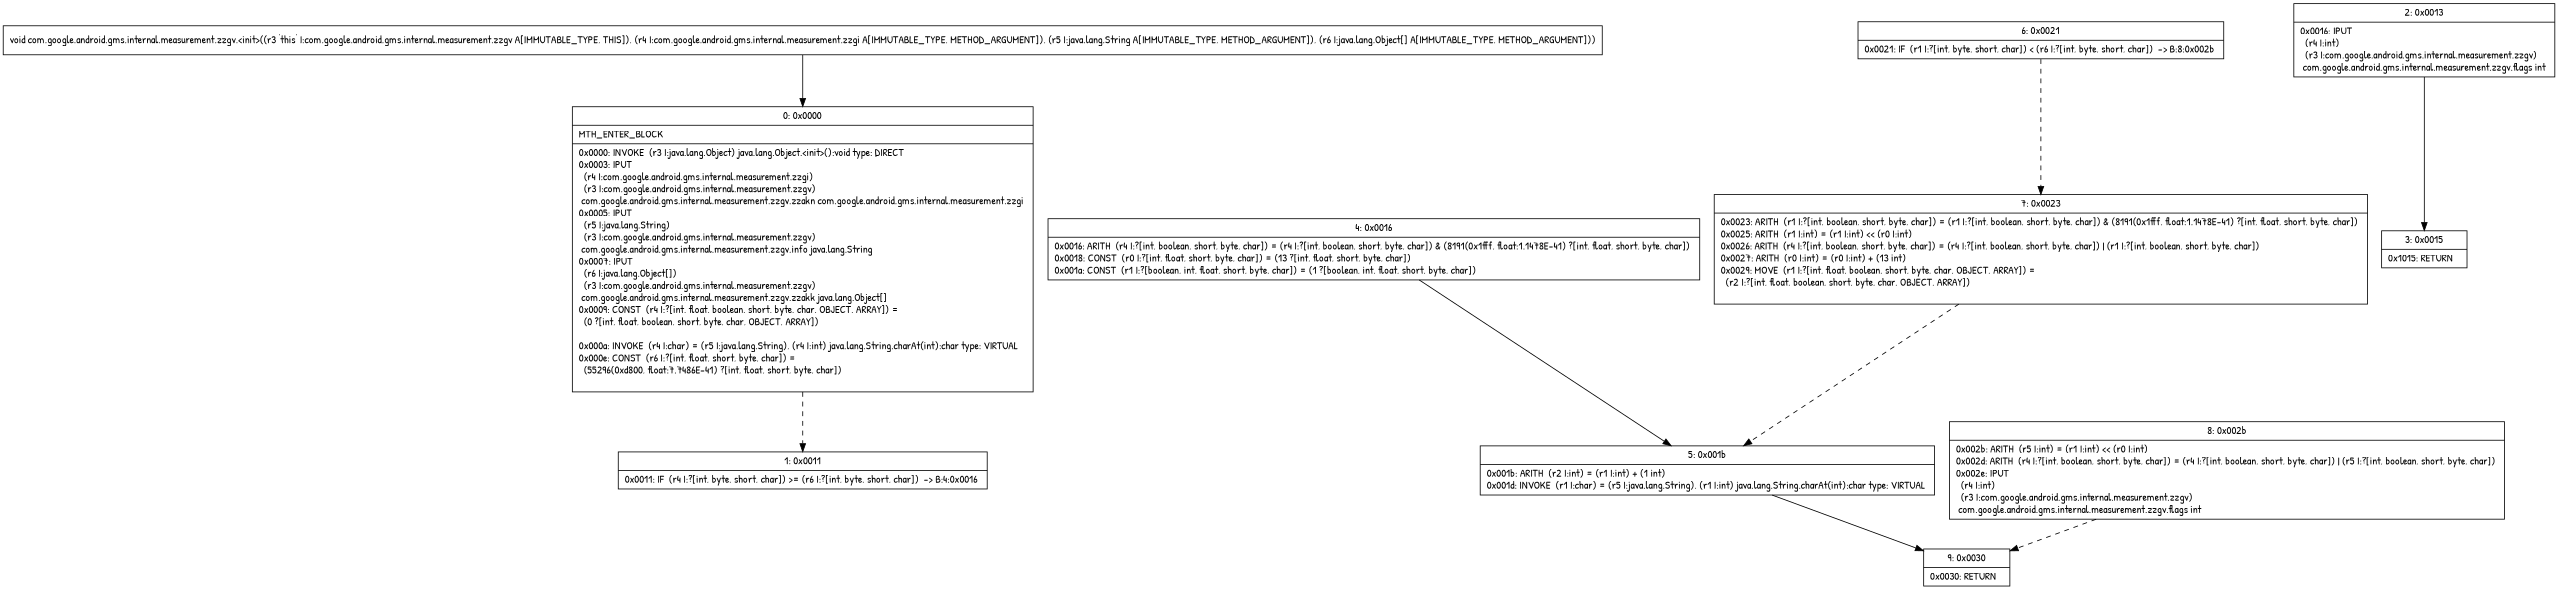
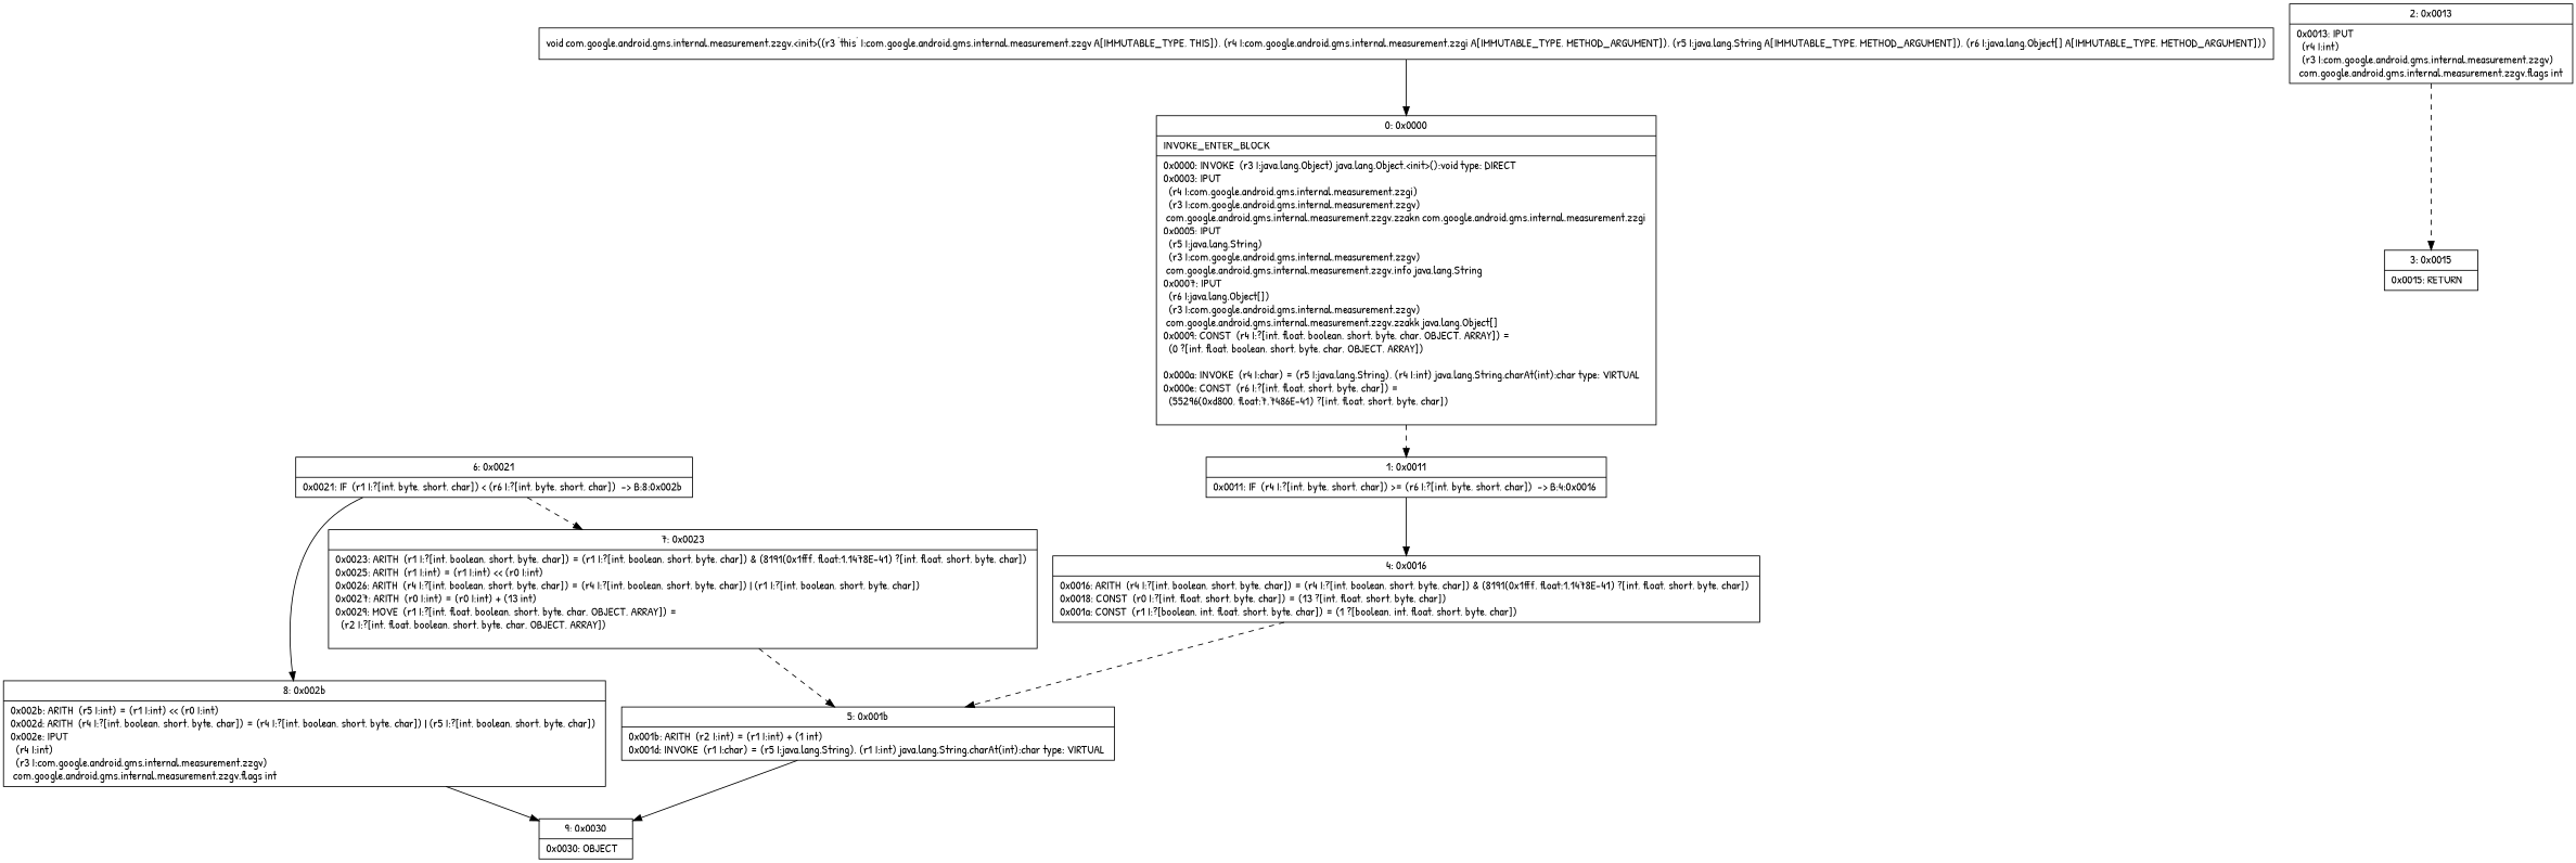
  digraph {
    fontname="Patrick Hand"
    node [fontname="Patrick Hand" shape=record]
    edge [fontname="Patrick Hand"]
-   n1 [label="{0\:\ 0x0000|MTH_ENTER_BLOCK\l|0x0000: INVOKE  (r3 I:java.lang.Object) java.lang.Object.\<init\>():void type: DIRECT \l0x0003: IPUT  \l  (r4 I:com.google.android.gms.internal.measurement.zzgi)\l  (r3 I:com.google.android.gms.internal.measurement.zzgv)\l com.google.android.gms.internal.measurement.zzgv.zzakn com.google.android.gms.internal.measurement.zzgi \l0x0005: IPUT  \l  (r5 I:java.lang.String)\l  (r3 I:com.google.android.gms.internal.measurement.zzgv)\l com.google.android.gms.internal.measurement.zzgv.info java.lang.String \l0x0007: IPUT  \l  (r6 I:java.lang.Object[])\l  (r3 I:com.google.android.gms.internal.measurement.zzgv)\l com.google.android.gms.internal.measurement.zzgv.zzakk java.lang.Object[] \l0x0009: CONST  (r4 I:?[int, float, boolean, short, byte, char, OBJECT, ARRAY]) = \l  (0 ?[int, float, boolean, short, byte, char, OBJECT, ARRAY])\l \l0x000a: INVOKE  (r4 I:char) = (r5 I:java.lang.String), (r4 I:int) java.lang.String.charAt(int):char type: VIRTUAL \l0x000e: CONST  (r6 I:?[int, float, short, byte, char]) = \l  (55296(0xd800, float:7.7486E\-41) ?[int, float, short, byte, char])\l \l}"]
+   n1 [label="{0\:\ 0x0000|INVOKE_ENTER_BLOCK\l|0x0000: INVOKE  (r3 I:java.lang.Object) java.lang.Object.\<init\>():void type: DIRECT \l0x0003: IPUT  \l  (r4 I:com.google.android.gms.internal.measurement.zzgi)\l  (r3 I:com.google.android.gms.internal.measurement.zzgv)\l com.google.android.gms.internal.measurement.zzgv.zzakn com.google.android.gms.internal.measurement.zzgi \l0x0005: IPUT  \l  (r5 I:java.lang.String)\l  (r3 I:com.google.android.gms.internal.measurement.zzgv)\l com.google.android.gms.internal.measurement.zzgv.info java.lang.String \l0x0007: IPUT  \l  (r6 I:java.lang.Object[])\l  (r3 I:com.google.android.gms.internal.measurement.zzgv)\l com.google.android.gms.internal.measurement.zzgv.zzakk java.lang.Object[] \l0x0009: CONST  (r4 I:?[int, float, boolean, short, byte, char, OBJECT, ARRAY]) = \l  (0 ?[int, float, boolean, short, byte, char, OBJECT, ARRAY])\l \l0x000a: INVOKE  (r4 I:char) = (r5 I:java.lang.String), (r4 I:int) java.lang.String.charAt(int):char type: VIRTUAL \l0x000e: CONST  (r6 I:?[int, float, short, byte, char]) = \l  (55296(0xd800, float:7.7486E\-41) ?[int, float, short, byte, char])\l \l}"]
    n2 [label="{1\:\ 0x0011|0x0011: IF  (r4 I:?[int, byte, short, char]) \>= (r6 I:?[int, byte, short, char])  \-\> B:4:0x0016 \l}"]
    n3 [label="{4\:\ 0x0016|0x0016: ARITH  (r4 I:?[int, boolean, short, byte, char]) = (r4 I:?[int, boolean, short, byte, char]) & (8191(0x1fff, float:1.1478E\-41) ?[int, float, short, byte, char]) \l0x0018: CONST  (r0 I:?[int, float, short, byte, char]) = (13 ?[int, float, short, byte, char]) \l0x001a: CONST  (r1 I:?[boolean, int, float, short, byte, char]) = (1 ?[boolean, int, float, short, byte, char]) \l}"]
-   n4 [label="{2\:\ 0x0013|0x0016: IPUT  \l  (r4 I:int)\l  (r3 I:com.google.android.gms.internal.measurement.zzgv)\l com.google.android.gms.internal.measurement.zzgv.flags int \l}"]
-   n5 [label="{3\:\ 0x0015|0x1015: RETURN   \l}"]
+   n4 [label="{2\:\ 0x0013|0x0013: IPUT  \l  (r4 I:int)\l  (r3 I:com.google.android.gms.internal.measurement.zzgv)\l com.google.android.gms.internal.measurement.zzgv.flags int \l}"]
+   n5 [label="{3\:\ 0x0015|0x0015: RETURN   \l}"]
    n6 [label="{5\:\ 0x001b|0x001b: ARITH  (r2 I:int) = (r1 I:int) + (1 int) \l0x001d: INVOKE  (r1 I:char) = (r5 I:java.lang.String), (r1 I:int) java.lang.String.charAt(int):char type: VIRTUAL \l}"]
-   n7 [label="{9\:\ 0x0030|0x0030: RETURN   \l}"]
+   n7 [label="{9\:\ 0x0030|0x0030: OBJECT   \l}"]
    n8 [label="{6\:\ 0x0021|0x0021: IF  (r1 I:?[int, byte, short, char]) \< (r6 I:?[int, byte, short, char])  \-\> B:8:0x002b \l}"]
    n9 [label="{7\:\ 0x0023|0x0023: ARITH  (r1 I:?[int, boolean, short, byte, char]) = (r1 I:?[int, boolean, short, byte, char]) & (8191(0x1fff, float:1.1478E\-41) ?[int, float, short, byte, char]) \l0x0025: ARITH  (r1 I:int) = (r1 I:int) \<\< (r0 I:int) \l0x0026: ARITH  (r4 I:?[int, boolean, short, byte, char]) = (r4 I:?[int, boolean, short, byte, char]) \| (r1 I:?[int, boolean, short, byte, char]) \l0x0027: ARITH  (r0 I:int) = (r0 I:int) + (13 int) \l0x0029: MOVE  (r1 I:?[int, float, boolean, short, byte, char, OBJECT, ARRAY]) = \l  (r2 I:?[int, float, boolean, short, byte, char, OBJECT, ARRAY])\l \l}"]
    n10 [label="{8\:\ 0x002b|0x002b: ARITH  (r5 I:int) = (r1 I:int) \<\< (r0 I:int) \l0x002d: ARITH  (r4 I:?[int, boolean, short, byte, char]) = (r4 I:?[int, boolean, short, byte, char]) \| (r5 I:?[int, boolean, short, byte, char]) \l0x002e: IPUT  \l  (r4 I:int)\l  (r3 I:com.google.android.gms.internal.measurement.zzgv)\l com.google.android.gms.internal.measurement.zzgv.flags int \l}"]
    n11 [label="{void com.google.android.gms.internal.measurement.zzgv.\<init\>((r3 'this' I:com.google.android.gms.internal.measurement.zzgv A[IMMUTABLE_TYPE, THIS]), (r4 I:com.google.android.gms.internal.measurement.zzgi A[IMMUTABLE_TYPE, METHOD_ARGUMENT]), (r5 I:java.lang.String A[IMMUTABLE_TYPE, METHOD_ARGUMENT]), (r6 I:java.lang.Object[] A[IMMUTABLE_TYPE, METHOD_ARGUMENT])) }"]
    n1 -> n2 [style=dashed]
-   n3 -> n6
-   n4 -> n5
+   n2 -> n3
+   n3 -> n6 [style=dashed]
+   n4 -> n5 [style=dashed]
    n6 -> n7
    n8 -> n9 [style=dashed]
+   n8 -> n10
    n9 -> n6 [style=dashed]
-   n10 -> n7 [style=dashed]
+   n10 -> n7
    n11 -> n1
  }
